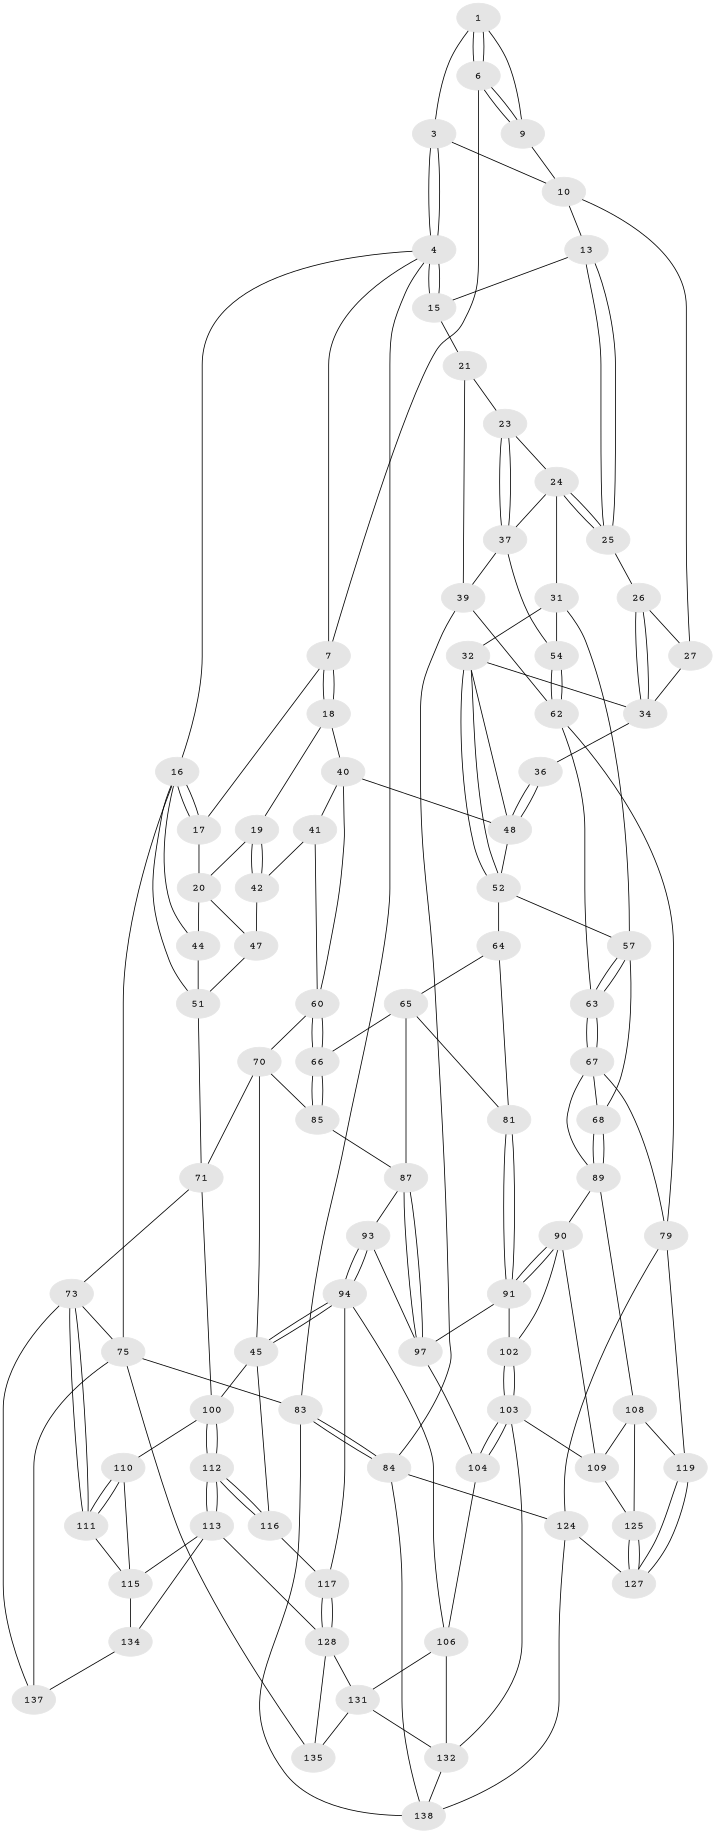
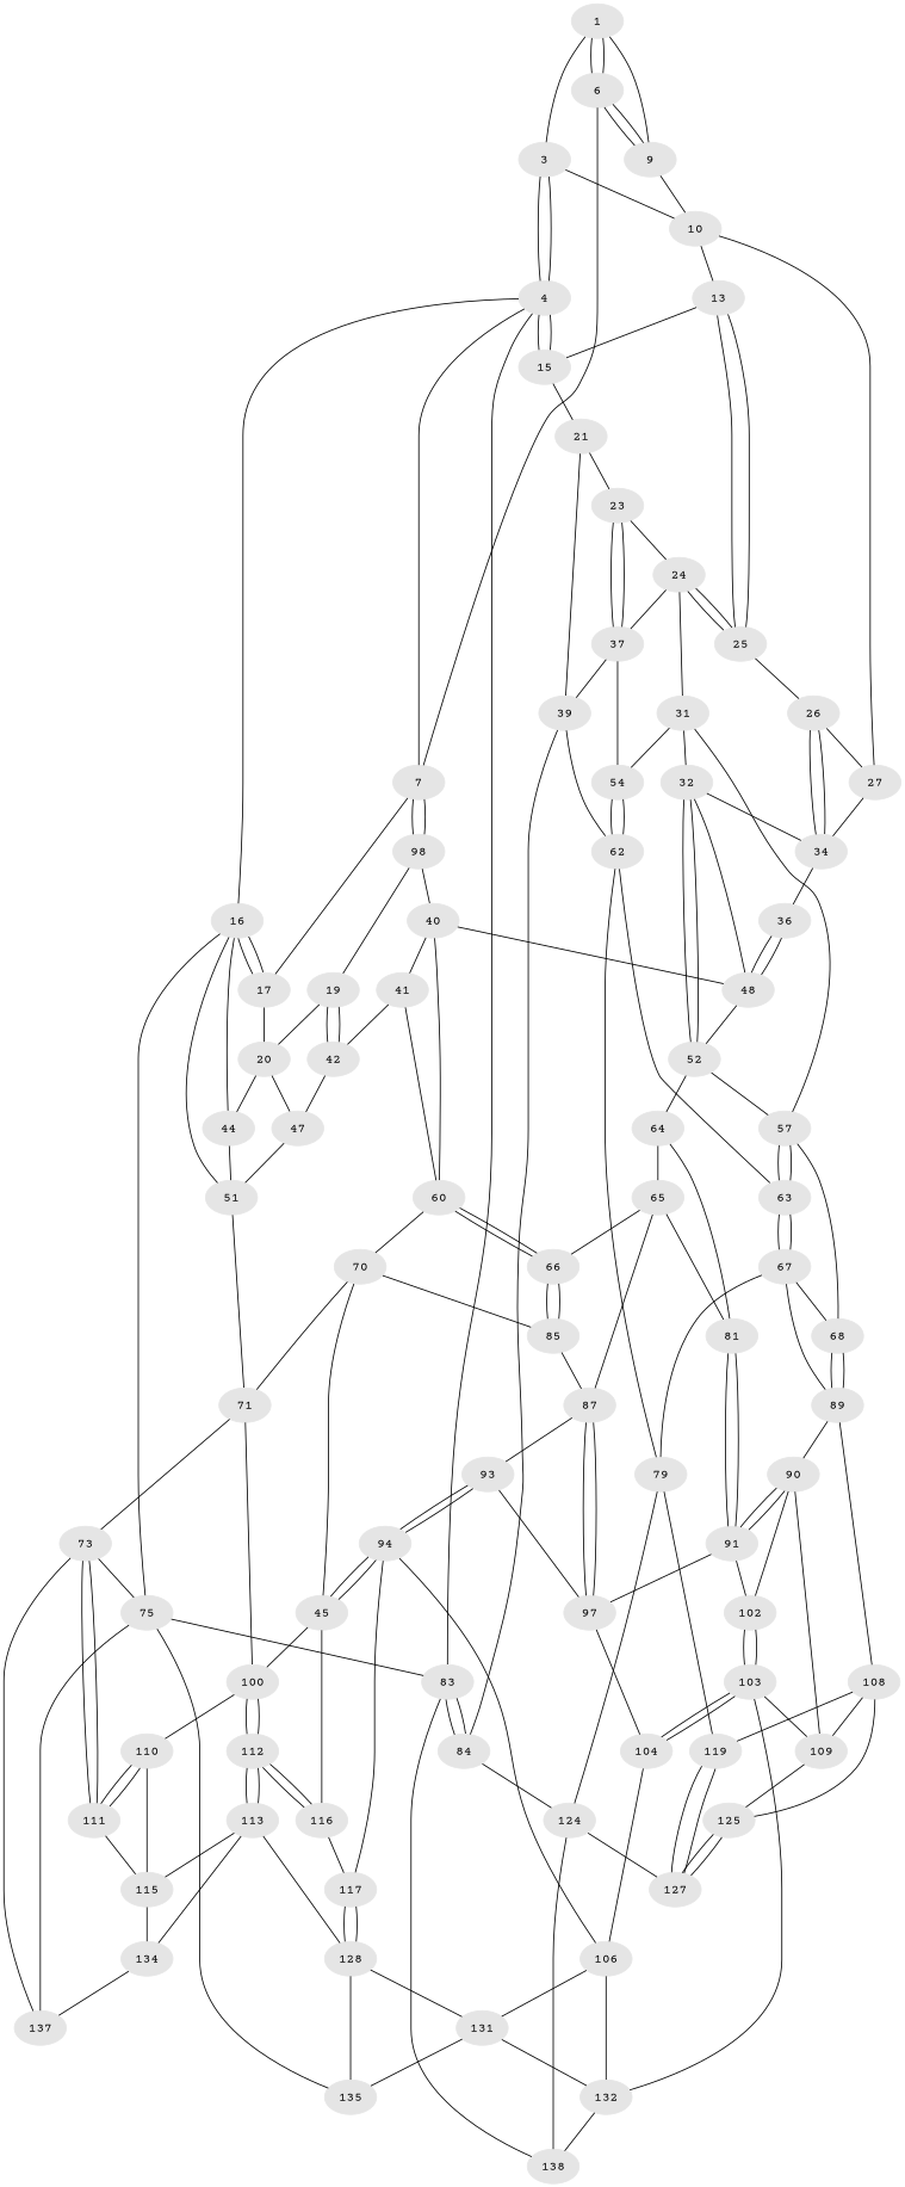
  graph {
    fontname="Courier Prime"
    node [color=gray90 fontname="Courier Prime" style=filled]
    edge [fontname="Courier Prime"]
    1 [super="+2"]
    3
    6
    9 [super="+12"]
    4 [super="+5"]
    10 [super="+11"]
    7 [super="+8"]
    15
    16 [super="+45"]
    83
    13 [super="+14"]
    27
    17
-   18 [super="+29"]
+   18 [super="+29" label=98]
    21 [super="+22"]
    44
    51 [super="+53"]
    75 [super="+136"]
    84 [super="+123"]
    138 [super="+139"]
    20 [super="+43"]
    19
    40 [super="+50"]
    25
    34 [super="+35"]
    26
    23
    39 [super="+76"]
    71 [super="+72"]
    137
    135
    47
    42 [super="+46"]
    48 [super="+49"]
    41 [super="+59"]
    60 [super="+61"]
    24 [super="+30"]
    37 [super="+38"]
    62 [super="+77"]
    31 [super="+55"]
    54
    32 [super="+33"]
    n43 [label=57 super="+57"]
    36
    52 [super="+58"]
    63
    68 [super="+69"]
    64 [super="+78"]
    79 [super="+118"]
    124 [super="+126"]
    66
    70 [super="+86"]
    73 [super="+74"]
    100 [super="+101"]
    65 [super="+82"]
    81
    67 [super="+80"]
    89 [super="+92"]
    85
    n60 [label=45 super="+99"]
    119
    87 [super="+88"]
    91 [super="+96"]
    93
    97 [super="+98"]
    90 [super="+105"]
    108 [super="+120"]
    116
    111
    110
    112
    115 [super="+133"]
    127
    102
    94 [super="+107"]
    104
    109 [super="+121"]
    125
    103 [super="+122"]
    106 [super="+130"]
    117
    132 [super="+140"]
    131 [super="+141"]
    128 [super="+129"]
    113 [super="+114"]
    134
    1 -- 3
    1 -- 6
    1 -- 6
    1 -- 9
    3 -- 4
    3 -- 4
    3 -- 10
    6 -- 9
    6 -- 9
    6 -- 7
    9 -- 10
    4 -- 7
    4 -- 15
    4 -- 15
    4 -- 16
    4 -- 83
    10 -- 13
    10 -- 27
    7 -- 17
    7 -- 18
    7 -- 18
    15 -- 21
    16 -- 17
    16 -- 17
    16 -- 44
    16 -- 51
    16 -- 75
    83 -- 84
    83 -- 84
    83 -- 138
    13 -- 15
    13 -- 25
    13 -- 25
    27 -- 34
    17 -- 20
    18 -- 19
    18 -- 40
    21 -- 23
    21 -- 39
    44 -- 51
    51 -- 71
    75 -- 83
    75 -- 137
    75 -- 135
-   84 -- 138
    84 -- 124
    20 -- 44
    20 -- 47
    19 -- 20
    19 -- 42
    19 -- 42
    40 -- 48
    40 -- 41
    40 -- 60
    25 -- 26
    34 -- 36
    26 -- 27
    26 -- 34
    26 -- 34
    23 -- 24
    23 -- 37
    23 -- 37
    39 -- 84
    39 -- 62
    71 -- 73
    71 -- 100
    47 -- 51
    42 -- 47
    48 -- 52
    41 -- 42 [weight=2]
    41 -- 60
    60 -- 66
    60 -- 66
    60 -- 70
    24 -- 25
    24 -- 25
    24 -- 37
    24 -- 31
    37 -- 39
    37 -- 54
    62 -- 63
    62 -- 79
    31 -- 54
    31 -- 32
    31 -- n43
    54 -- 62
    54 -- 62
    32 -- 34
    32 -- 48
    32 -- 52
    32 -- 52
    n43 -- 63
    n43 -- 63
    n43 -- 68
    36 -- 48
    36 -- 48
    52 -- n43
    52 -- 64
    63 -- 67
    63 -- 67
    68 -- 89
    68 -- 89
    64 -- 65
    64 -- 81
    79 -- 124
    79 -- 119
    124 -- 138
    124 -- 127
    66 -- 85
    66 -- 85
    70 -- 71
    70 -- 85
    70 -- n60
    73 -- 75
    73 -- 137
    73 -- 111
    73 -- 111
    100 -- 110
    100 -- 112
    100 -- 112
    65 -- 66
    65 -- 81
    65 -- 87
    81 -- 91
    81 -- 91
    67 -- 68
    67 -- 79
    67 -- 89
    89 -- 90
    89 -- 108
    85 -- 87
    n60 -- 100
    n60 -- 116
    119 -- 127
    119 -- 127
    87 -- 93
    87 -- 97
    87 -- 97
    91 -- 97
    91 -- 102
    93 -- 97
    93 -- 94
    93 -- 94
    97 -- 104
    90 -- 91
    90 -- 91
    90 -- 102
    90 -- 109
    108 -- 119
    108 -- 109
    108 -- 125
    116 -- 117
    111 -- 115
    110 -- 111
    110 -- 111
    110 -- 115
    112 -- 116
    112 -- 116
    112 -- 113
    112 -- 113
    115 -- 134
    102 -- 103
    102 -- 103
    94 -- n60
    94 -- n60
    94 -- 106
    94 -- 117
    104 -- 106
    109 -- 125
    125 -- 127
    125 -- 127
    103 -- 104
    103 -- 104
    103 -- 109
    103 -- 132
    106 -- 132
    106 -- 131
    117 -- 128
    117 -- 128
    132 -- 138
    131 -- 135
    131 -- 132
    128 -- 135
    128 -- 131
    113 -- 115
    113 -- 128
    113 -- 134
    134 -- 137
  }
